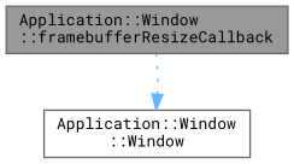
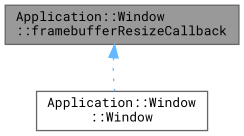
  digraph {
    rankdir=TB
    fontname="Roboto Mono"
    node [fontname="Roboto Mono" fontsize=10 shape=box style=filled]
    n1 [color=gray40 fillcolor=grey60 fontcolor=black height=0.2 label="Application::Window\l::framebufferResizeCallback" width=0.4]
    n2 [color=grey40 fillcolor=white height=0.2 label="Application::Window\l::Window" width=0.4]
-   n2 -> n1 [color=steelblue1 dir=back fontname="Roboto Mono" fontsize=10 labelfontname=Helvetica labelfontsize=10 style=dotted]
+   n1 -> n2 [color=steelblue1 dir=back fontname="Roboto Mono" fontsize=10 labelfontname=Helvetica labelfontsize=10 style=dotted]
  }
